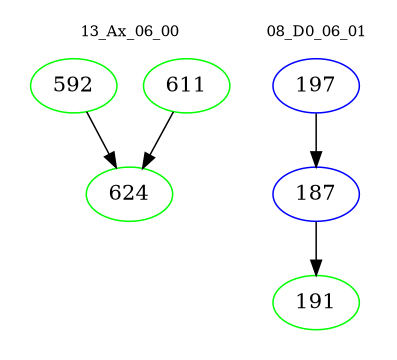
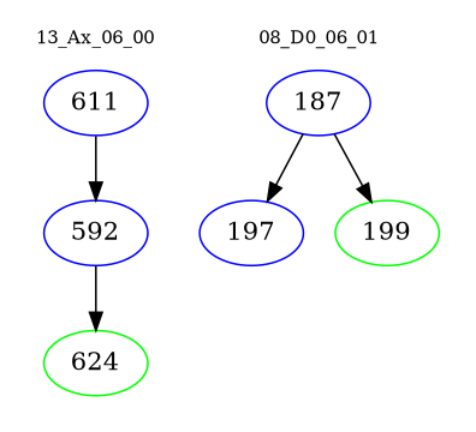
  digraph {
    node [color=green]
    edge [color=black]
-   n1 [label=611]
-   n2 [label=592]
+   n1 [color=blue label=611]
+   n2 [color=blue label=592]
    n3 [label=624]
    n4 [color=blue label=197]
    n5 [color=blue label=187]
-   n6 [label=191]
+   n6 [label=199]
    subgraph cluster_1 {
      color=white
      fontsize=10
      label="13_Ax_06_00"
      n1
      n2
      n3
    }
    subgraph cluster_2 {
      color=white
      fontsize=10
      label="08_D0_06_01"
      n4
      n5
      n6
    }
-   n1 -> n3
+   n1 -> n2
    n2 -> n3
-   n4 -> n5
+   n5 -> n4
    n5 -> n6
  }
